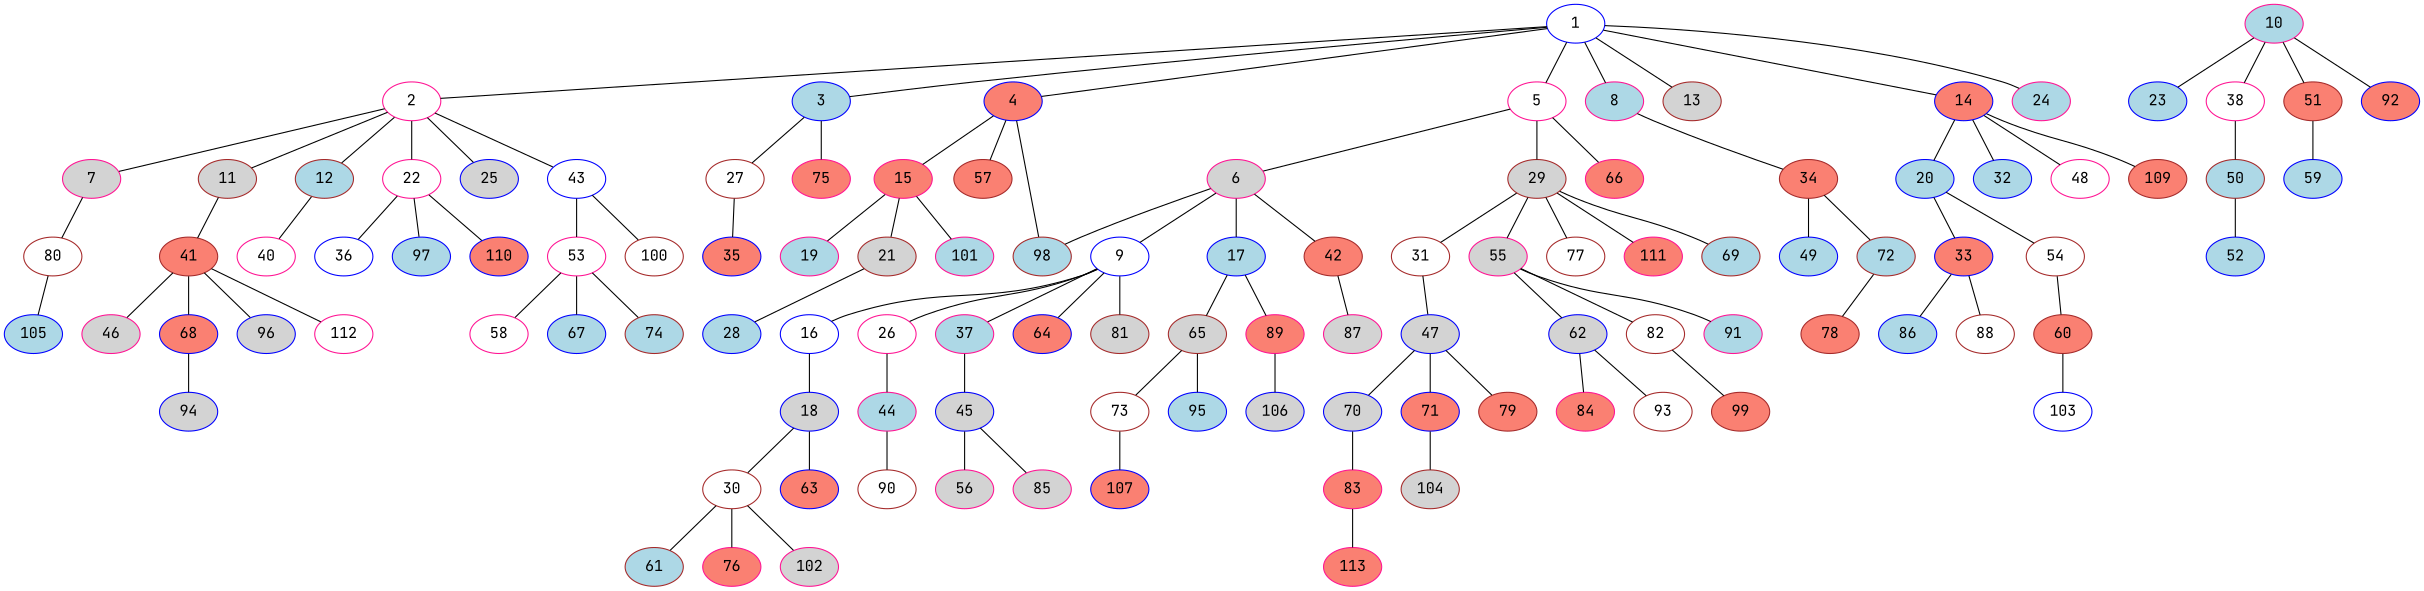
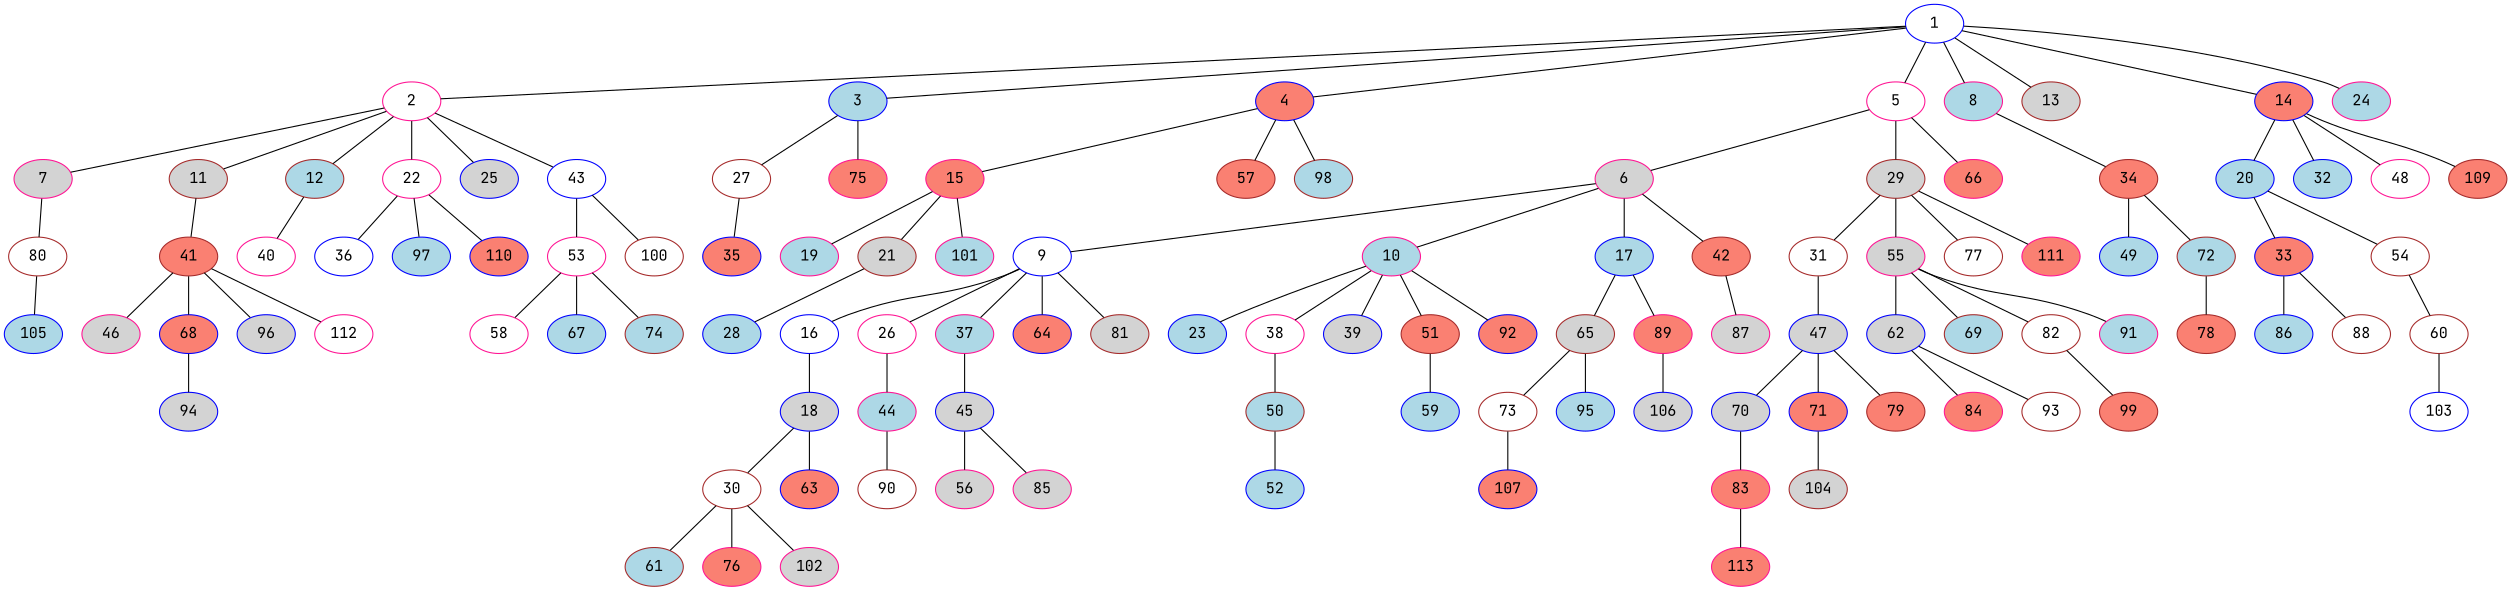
  graph {
    fontname="JetBrains Mono"
    node [color=blue fillcolor=white fontname="JetBrains Mono" style=filled]
    edge [fontname="JetBrains Mono"]
    2 [color=deeppink]
    1
    3 [fillcolor=lightblue]
    4 [fillcolor=salmon]
    5 [color=deeppink]
    8 [color=deeppink fillcolor=lightblue]
    13 [color=brown fillcolor=lightgrey]
    14 [fillcolor=salmon]
    24 [color=deeppink fillcolor=lightblue]
    7 [color=deeppink fillcolor=lightgrey]
    11 [color=brown fillcolor=lightgrey]
    12 [color=brown fillcolor=lightblue]
    22 [color=deeppink]
    25 [fillcolor=lightgrey]
    43
    27 [color=brown]
    75 [color=deeppink fillcolor=salmon]
    15 [color=deeppink fillcolor=salmon]
    57 [color=brown fillcolor=salmon]
    98 [color=brown fillcolor=lightblue]
    6 [color=deeppink fillcolor=lightgrey]
    29 [color=brown fillcolor=lightgrey]
    66 [color=deeppink fillcolor=salmon]
    34 [color=brown fillcolor=salmon]
    20 [fillcolor=lightblue]
    32 [fillcolor=lightblue]
    48 [color=deeppink]
    109 [color=brown fillcolor=salmon]
    80 [color=brown]
    41 [color=brown fillcolor=salmon]
    40 [color=deeppink]
    36
    97 [fillcolor=lightblue]
    110 [fillcolor=salmon]
    53 [color=deeppink]
    100 [color=brown]
    35 [fillcolor=salmon]
    19 [color=deeppink fillcolor=lightblue]
    21 [color=brown fillcolor=lightgrey]
    101 [color=deeppink fillcolor=lightblue]
    9
    10 [color=deeppink fillcolor=lightblue]
    17 [fillcolor=lightblue]
    42 [color=brown fillcolor=salmon]
    31 [color=brown]
    55 [color=deeppink fillcolor=lightgrey]
    77 [color=brown]
    111 [color=deeppink fillcolor=salmon]
    16
    26 [color=deeppink]
    37 [color=deeppink fillcolor=lightblue]
    64 [fillcolor=salmon]
    81 [color=brown fillcolor=lightgrey]
    23 [fillcolor=lightblue]
    38 [color=deeppink]
+   39 [fillcolor=lightgrey]
    51 [color=brown fillcolor=salmon]
    92 [fillcolor=salmon]
    65 [color=brown fillcolor=lightgrey]
    89 [color=deeppink fillcolor=salmon]
    87 [color=deeppink fillcolor=lightgrey]
    105 [fillcolor=lightblue]
    49 [fillcolor=lightblue]
    72 [color=brown fillcolor=lightblue]
    18 [fillcolor=lightgrey]
    44 [color=deeppink fillcolor=lightblue]
    45 [fillcolor=lightgrey]
    50 [color=brown fillcolor=lightblue]
    59 [fillcolor=lightblue]
    46 [color=deeppink fillcolor=lightgrey]
    68 [fillcolor=salmon]
    96 [fillcolor=lightgrey]
    112 [color=deeppink]
    33 [fillcolor=salmon]
    54 [color=brown]
    28 [fillcolor=lightblue]
    30 [color=brown]
    63 [fillcolor=salmon]
    73 [color=brown]
    95 [fillcolor=lightblue]
    106 [fillcolor=lightgrey]
    61 [color=brown fillcolor=lightblue]
    76 [color=deeppink fillcolor=salmon]
    102 [color=deeppink fillcolor=lightgrey]
    86 [fillcolor=lightblue]
    88 [color=brown]
-   60 [color=brown fillcolor=salmon]
+   60 [color=brown]
    90 [color=brown]
    47 [fillcolor=lightgrey]
    62 [fillcolor=lightgrey]
    69 [color=brown fillcolor=lightblue]
    82 [color=brown]
    91 [color=deeppink fillcolor=lightblue]
    70 [fillcolor=lightgrey]
    71 [fillcolor=salmon]
    79 [color=brown fillcolor=salmon]
    78 [color=brown fillcolor=salmon]
    56 [color=deeppink fillcolor=lightgrey]
    85 [color=deeppink fillcolor=lightgrey]
    52 [fillcolor=lightblue]
    94 [fillcolor=lightgrey]
    58 [color=deeppink]
    67 [fillcolor=lightblue]
    74 [color=brown fillcolor=lightblue]
    83 [color=deeppink fillcolor=salmon]
    104 [color=brown fillcolor=lightgrey]
    103
    84 [color=deeppink fillcolor=salmon]
    93 [color=brown]
    99 [color=brown fillcolor=salmon]
    107 [fillcolor=salmon]
    113 [color=deeppink fillcolor=salmon]
    2 -- 7
    2 -- 11
    2 -- 12
    2 -- 22
    2 -- 25
    2 -- 43
    1 -- 2
    1 -- 3
    1 -- 4
    1 -- 5
    1 -- 8
    1 -- 13
    1 -- 14
    1 -- 24
    3 -- 27
    3 -- 75
    4 -- 15
    4 -- 57
    4 -- 98
    5 -- 6
    5 -- 29
    5 -- 66
    8 -- 34
    14 -- 20
    14 -- 32
    14 -- 48
    14 -- 109
    7 -- 80
    11 -- 41
    12 -- 40
    22 -- 36
    22 -- 97
    22 -- 110
    43 -- 53
    43 -- 100
    27 -- 35
    15 -- 19
    15 -- 21
    15 -- 101
    6 -- 9
-   6 -- 98
+   6 -- 10
    6 -- 17
    6 -- 42
    29 -- 31
    29 -- 55
    29 -- 77
    29 -- 111
    34 -- 49
    34 -- 72
    20 -- 33
    20 -- 54
    80 -- 105
    41 -- 46
    41 -- 68
    41 -- 96
    41 -- 112
    53 -- 58
    53 -- 67
    53 -- 74
    21 -- 28
    9 -- 16
    9 -- 26
    9 -- 37
    9 -- 64
    9 -- 81
    10 -- 23
    10 -- 38
+   10 -- 39
    10 -- 51
    10 -- 92
    17 -- 65
    17 -- 89
    42 -- 87
    31 -- 47
    55 -- 62
-   29 -- 69
+   55 -- 69
    55 -- 82
    55 -- 91
    16 -- 18
    26 -- 44
    37 -- 45
    38 -- 50
    51 -- 59
    65 -- 73
    65 -- 95
    89 -- 106
    72 -- 78
    18 -- 30
    18 -- 63
    44 -- 90
    45 -- 56
    45 -- 85
    50 -- 52
    68 -- 94
    33 -- 86
    33 -- 88
    54 -- 60
    30 -- 61
    30 -- 76
    30 -- 102
    73 -- 107
    60 -- 103
    47 -- 70
    47 -- 71
    47 -- 79
    62 -- 84
    62 -- 93
    82 -- 99
    70 -- 83
    71 -- 104
    83 -- 113
  }
